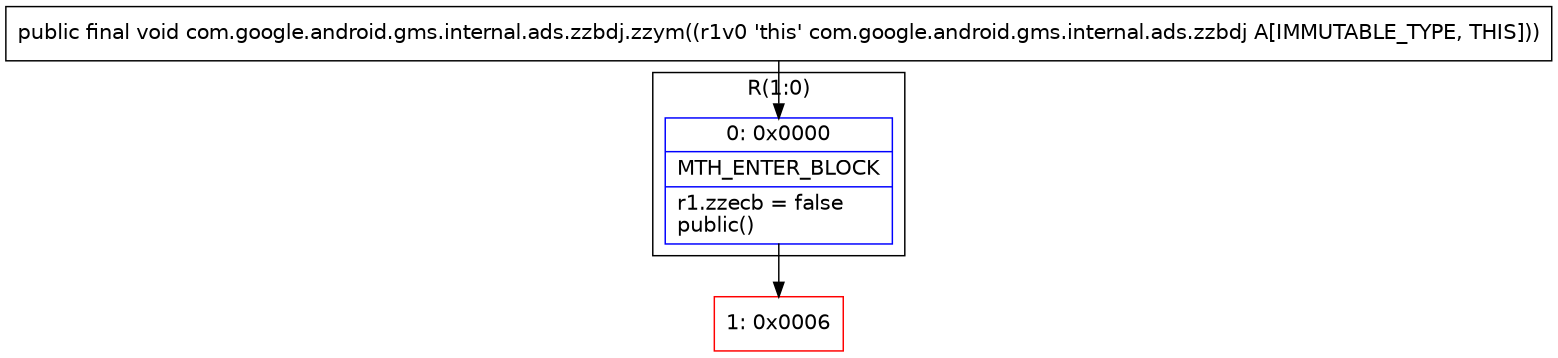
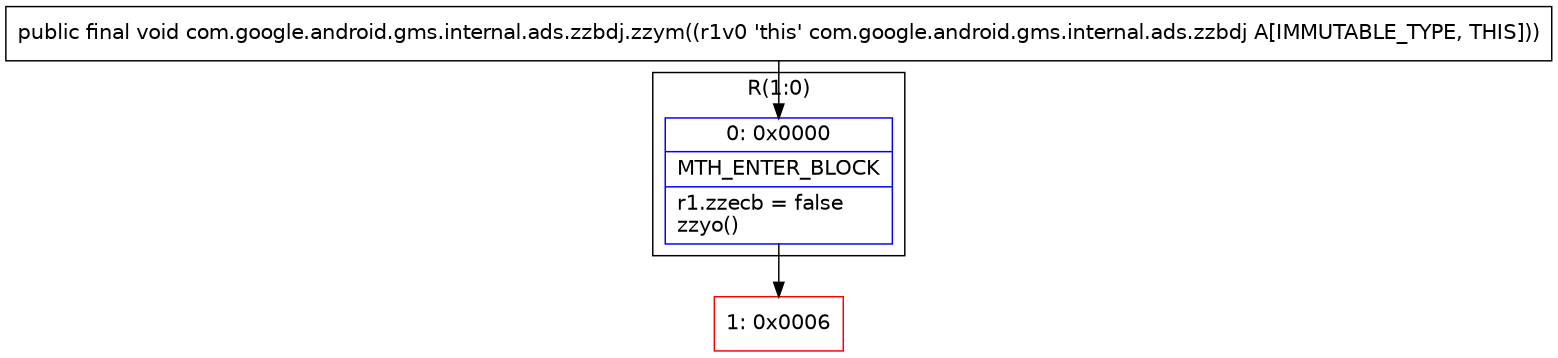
  digraph {
    fontname="DejaVu Sans"
    node [shape=record fontname="DejaVu Sans"]
    edge [fontname="DejaVu Sans"]
-   n1 [color=blue label="{0\:\ 0x0000|MTH_ENTER_BLOCK\l|r1.zzecb = false\lpublic()\l}"]
+   n1 [color=blue label="{0\:\ 0x0000|MTH_ENTER_BLOCK\l|r1.zzecb = false\lzzyo()\l}"]
    n2 [color=red label="{1\:\ 0x0006}"]
    n3 [label="{public final void com.google.android.gms.internal.ads.zzbdj.zzym((r1v0 'this' com.google.android.gms.internal.ads.zzbdj A[IMMUTABLE_TYPE, THIS])) }"]
    subgraph cluster_1 {
      label="R(1:0)"
      n1
    }
    n1 -> n2
    n3 -> n1
  }
